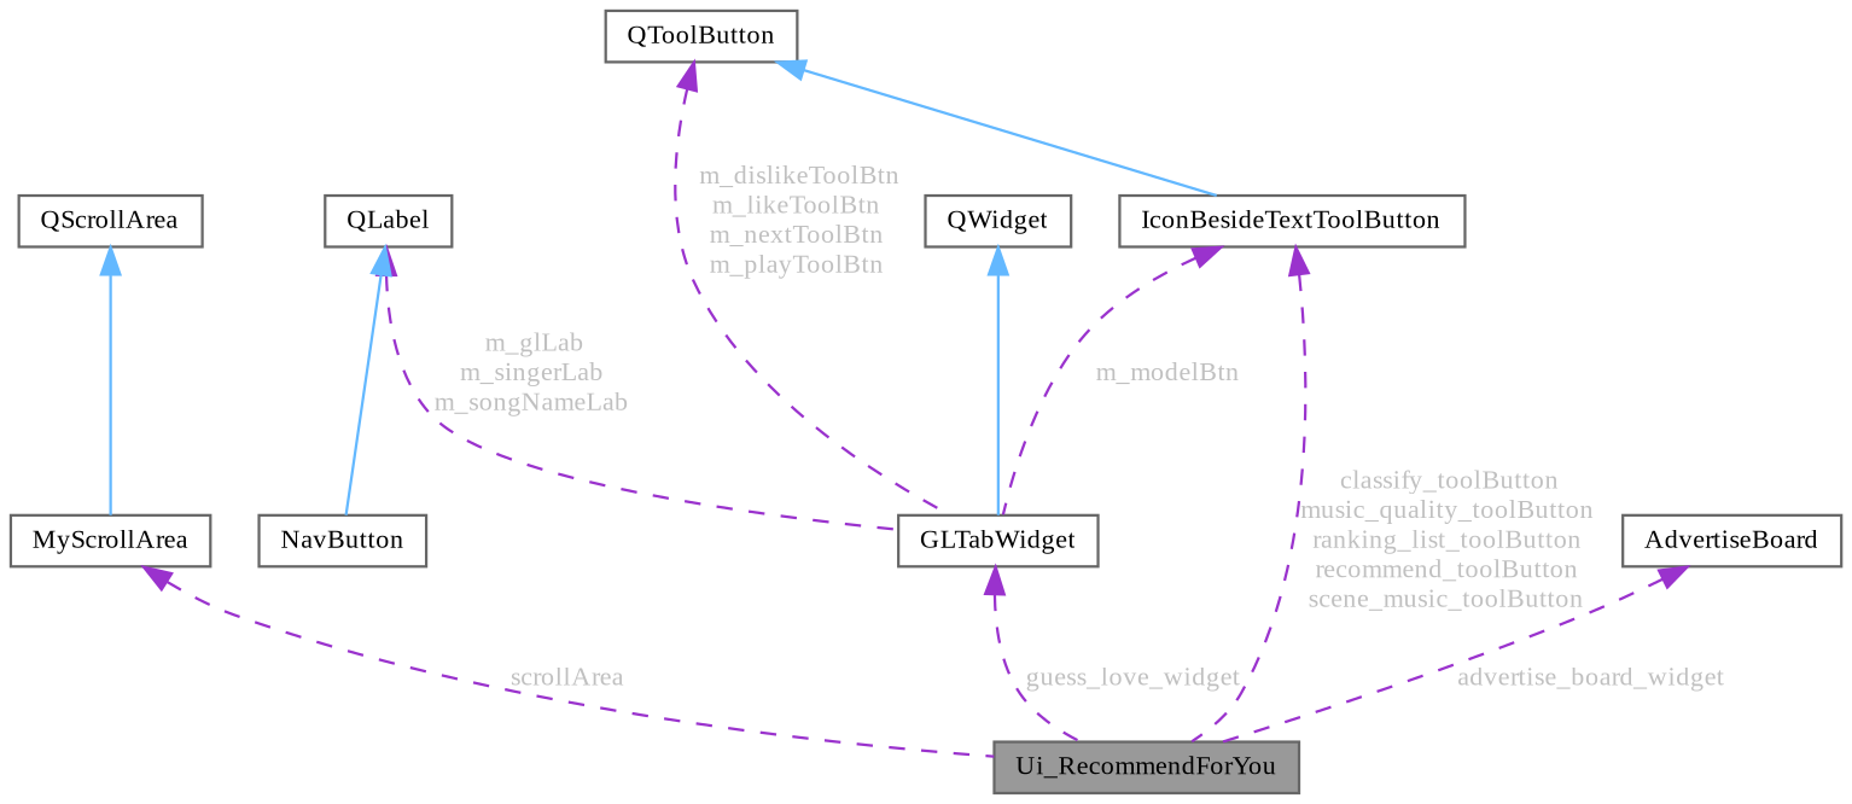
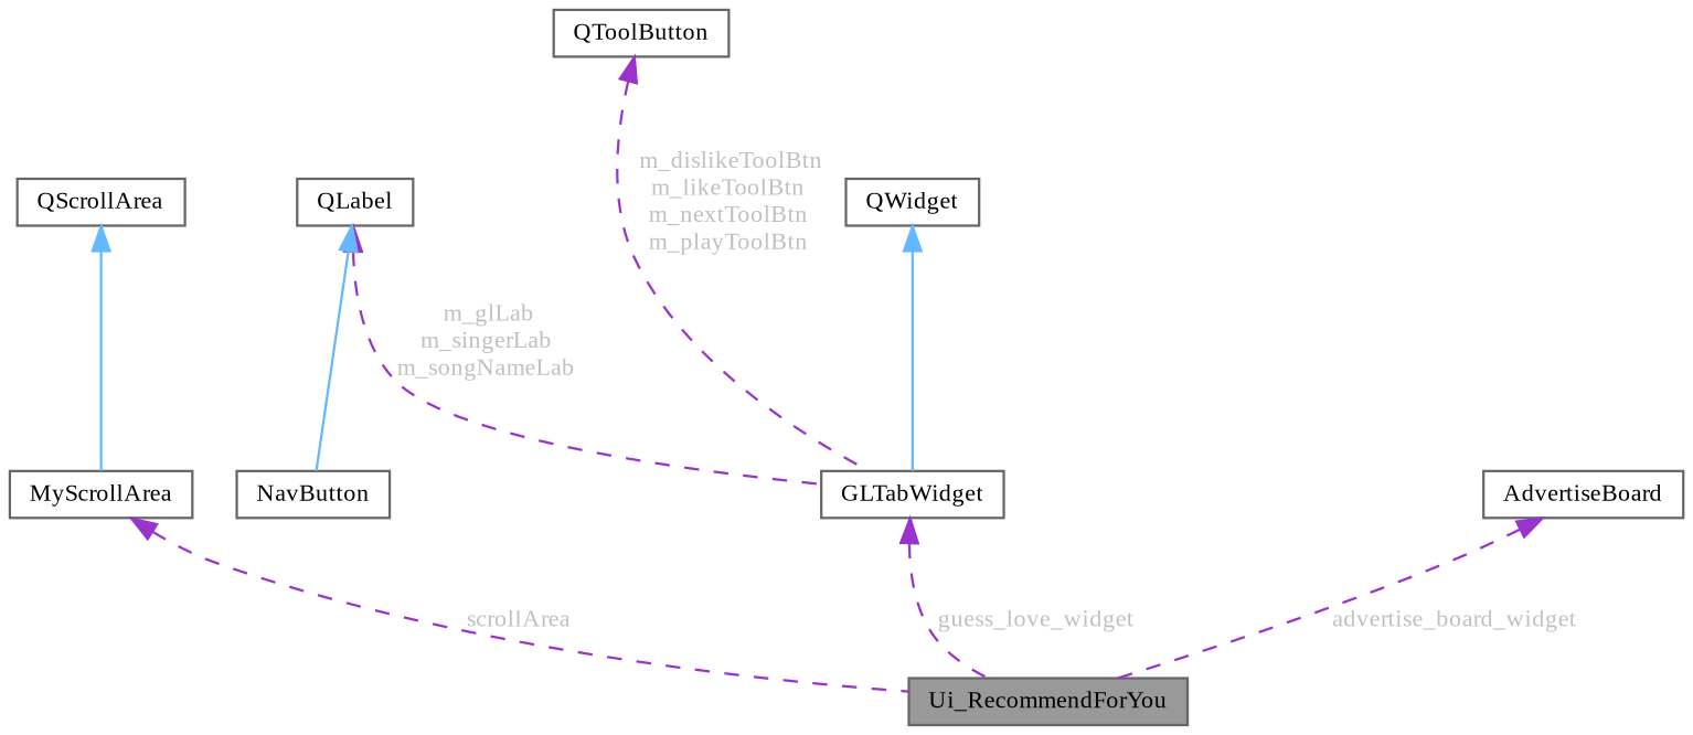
  digraph {
    fontname="Liberation Serif"
    node [color=gray40 fillcolor=white fontname="Liberation Serif" fontsize=10 shape=box style=filled]
    edge [color=darkorchid3 dir=back fontcolor=grey fontname="Liberation Serif" fontsize=10 labelfontname=Helvetica labelfontsize=10 style=dashed]
    n1 [fillcolor=grey60 fontcolor=black height=0.2 label=Ui_RecommendForYou width=0.4]
    n2 [height=0.2 label=MyScrollArea width=0.4]
    n3 [height=0.2 label=QScrollArea width=0.4]
    n4 [height=0.2 label=GLTabWidget width=0.4]
    n5 [height=0.2 label=QWidget width=0.4]
    n6 [height=0.2 label=AdvertiseBoard width=0.4]
    n7 [height=0.2 label=QLabel width=0.4]
    n8 [height=0.2 label=NavButton width=0.4]
-   n9 [height=0.2 label=IconBesideTextToolButton width=0.4]
    n10 [height=0.2 label=QToolButton width=0.4]
    n2 -> n1 [label=" scrollArea"]
    n3 -> n2 [color=steelblue1 style=solid fontcolor=""]
    n4 -> n1 [label=" guess_love_widget"]
    n5 -> n4 [color=steelblue1 style=solid fontcolor=""]
    n6 -> n1 [label=" advertise_board_widget"]
    n7 -> n4 [label=" m_glLab\nm_singerLab\nm_songNameLab"]
    n7 -> n8 [color=steelblue1 style=solid fontcolor=""]
-   n9 -> n1 [label=" classify_toolButton\nmusic_quality_toolButton\nranking_list_toolButton\nrecommend_toolButton\nscene_music_toolButton"]
-   n9 -> n4 [label=" m_modelBtn"]
    n10 -> n4 [label=" m_dislikeToolBtn\nm_likeToolBtn\nm_nextToolBtn\nm_playToolBtn"]
-   n10 -> n9 [color=steelblue1 style=solid fontcolor=""]
  }
